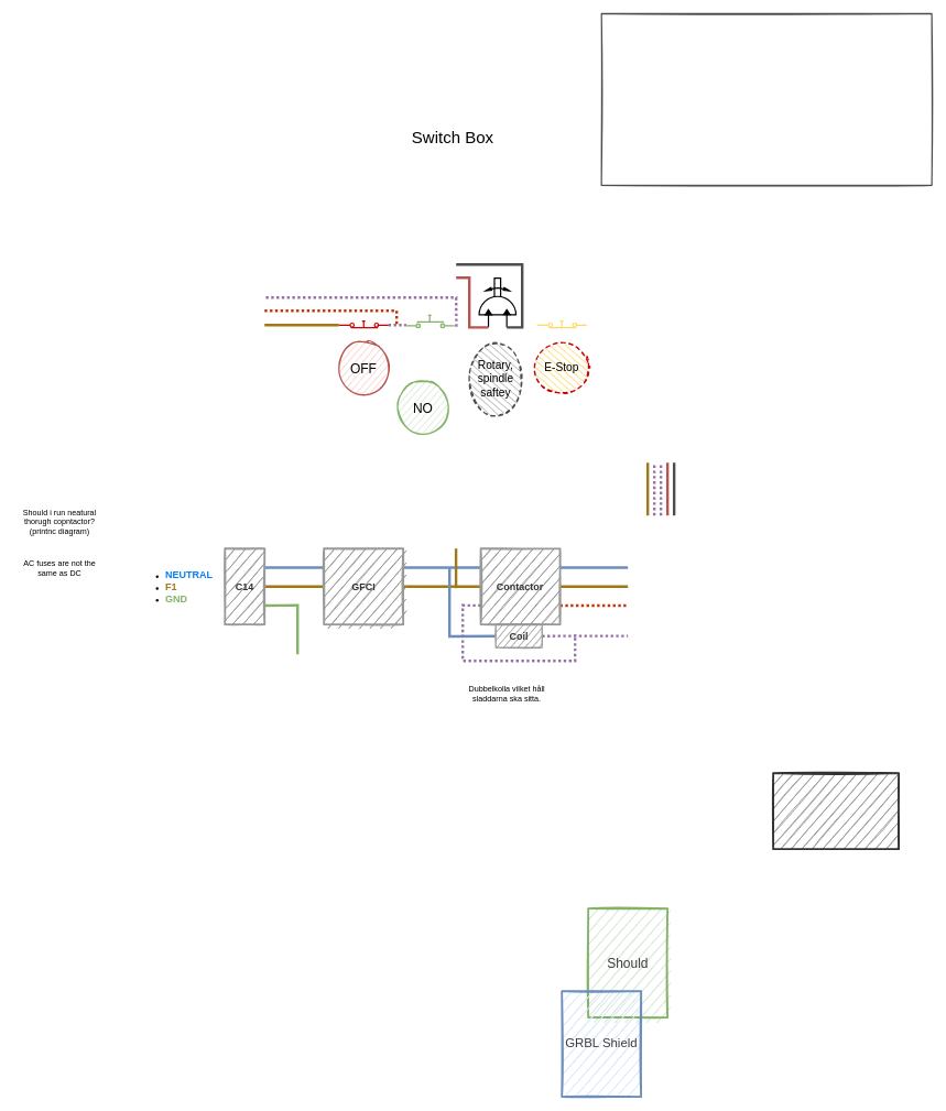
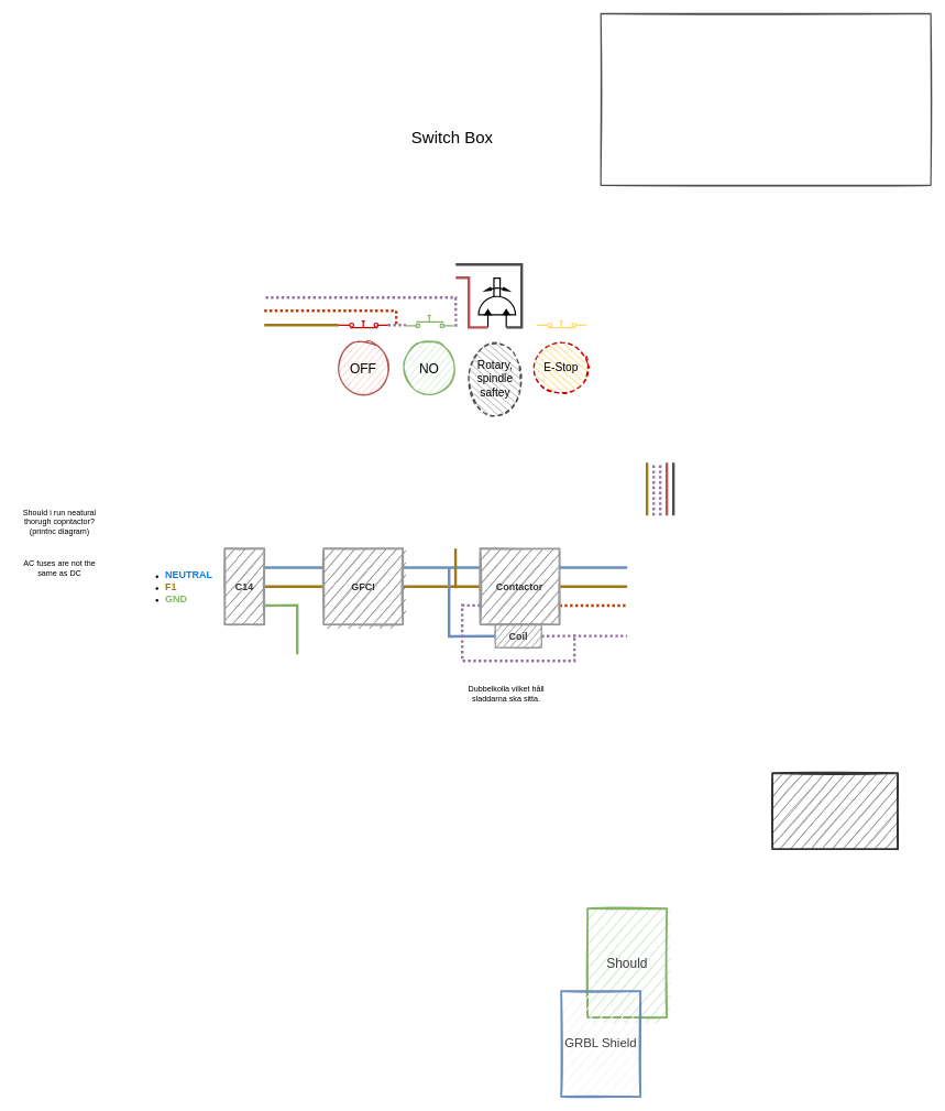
  <mxCell id="0" />
  <mxCell id="1" parent="0" />
  <mxCell id="2" value="&lt;font style=&quot;font-size: 20px&quot; color=&quot;#3b3b3b&quot;&gt;Should&lt;/font&gt;" style="rounded=0;whiteSpace=wrap;html=1;fillColor=#d5e8d4;strokeColor=#82b366;sketch=1;strokeWidth=3;" parent="1" vertex="1"><mxGeometry x="890" y="1375" width="120" height="165" as="geometry" /></mxCell>
- <mxCell id="3" value="&lt;font color=&quot;#3b3b3b&quot;&gt;&lt;font style=&quot;font-size: 19px&quot;&gt;GRBL Shield&lt;/font&gt;&lt;br&gt;&lt;/font&gt;" style="rounded=0;whiteSpace=wrap;html=1;fillColor=#dae8fc;strokeColor=#6c8ebf;sketch=1;strokeWidth=3;" parent="1" vertex="1"><mxGeometry x="850" y="1500" width="120" height="160" as="geometry" /></mxCell>
+ <mxCell id="3" value="&lt;font color=&quot;#3b3b3b&quot;&gt;&lt;font style=&quot;font-size: 19px&quot;&gt;GRBL Shield&lt;/font&gt;&lt;br&gt;&lt;/font&gt;" style="rounded=0;whiteSpace=wrap;html=1;fillColor=#f5f5f5;strokeColor=#6c8ebf;sketch=1;strokeWidth=3;" parent="1" vertex="1"><mxGeometry x="850" y="1500" width="120" height="160" as="geometry" /></mxCell>
  <mxCell id="4" value="" style="rounded=0;whiteSpace=wrap;html=1;sketch=1;strokeWidth=3;fontColor=#333333;fillColor=#999999;strokeColor=#333333;" parent="1" vertex="1"><mxGeometry x="1170" y="1170" width="190" height="115" as="geometry" /></mxCell>
  <mxCell id="5" style="edgeStyle=none;rounded=0;sketch=0;orthogonalLoop=1;jettySize=auto;html=1;exitX=1;exitY=0.25;exitDx=0;exitDy=0;entryX=0;entryY=0.25;entryDx=0;entryDy=0;strokeColor=#6c8ebf;strokeWidth=4;endArrow=none;endFill=0;fillColor=#dae8fc;" parent="1" source="8" target="11" edge="1"><mxGeometry relative="1" as="geometry" /></mxCell>
  <mxCell id="6" style="edgeStyle=none;rounded=0;sketch=0;orthogonalLoop=1;jettySize=auto;html=1;exitX=1;exitY=0.5;exitDx=0;exitDy=0;entryX=0;entryY=0.5;entryDx=0;entryDy=0;strokeWidth=4;endArrow=none;endFill=0;strokeColor=#9E7915;" parent="1" source="8" target="11" edge="1"><mxGeometry relative="1" as="geometry" /></mxCell>
  <mxCell id="7" style="edgeStyle=none;rounded=0;sketch=0;orthogonalLoop=1;jettySize=auto;html=1;exitX=1;exitY=0.75;exitDx=0;exitDy=0;endArrow=none;endFill=0;strokeColor=#82b366;strokeWidth=4;fillColor=#d5e8d4;jumpStyle=none;" parent="1" source="8" edge="1"><mxGeometry relative="1" as="geometry"><mxPoint x="450" y="990" as="targetPoint" /><Array as="points"><mxPoint x="450" y="916" /></Array></mxGeometry></mxCell>
  <mxCell id="8" value="&lt;font style=&quot;font-size: 15px&quot;&gt;&lt;b&gt;C14&lt;/b&gt;&lt;/font&gt;" style="rounded=0;whiteSpace=wrap;html=1;sketch=1;strokeWidth=3;fontColor=#333333;fillColor=#999999;strokeColor=#999999;" parent="1" vertex="1"><mxGeometry x="340" y="830" width="60" height="115" as="geometry" /></mxCell>
  <mxCell id="9" style="edgeStyle=none;rounded=0;sketch=0;jumpStyle=none;orthogonalLoop=1;jettySize=auto;html=1;exitX=1;exitY=0.25;exitDx=0;exitDy=0;entryX=0;entryY=0.25;entryDx=0;entryDy=0;endArrow=none;endFill=0;strokeColor=#6c8ebf;strokeWidth=4;fillColor=#dae8fc;" parent="1" source="11" target="16" edge="1"><mxGeometry relative="1" as="geometry" /></mxCell>
  <mxCell id="10" style="edgeStyle=none;rounded=0;sketch=0;jumpStyle=none;orthogonalLoop=1;jettySize=auto;html=1;exitX=1;exitY=0.5;exitDx=0;exitDy=0;entryX=0;entryY=0.5;entryDx=0;entryDy=0;endArrow=none;endFill=0;strokeColor=#9E7915;strokeWidth=4;" parent="1" source="11" target="16" edge="1"><mxGeometry relative="1" as="geometry" /></mxCell>
  <mxCell id="11" value="&lt;span style=&quot;font-size: 15px&quot;&gt;&lt;b&gt;GFCI&lt;/b&gt;&lt;/span&gt;" style="rounded=0;whiteSpace=wrap;html=1;sketch=1;strokeWidth=3;fontColor=#333333;fillColor=#999999;strokeColor=#999999;perimeterSpacing=0;" parent="1" vertex="1"><mxGeometry x="490" y="830" width="120" height="115" as="geometry" /></mxCell>
  <mxCell id="12" value="Should i run neatural thorugh copntactor? (printnc diagram)" style="text;html=1;strokeColor=none;fillColor=none;align=center;verticalAlign=middle;whiteSpace=wrap;rounded=0;sketch=1;" parent="1" vertex="1"><mxGeometry x="20" y="760" width="140" height="60" as="geometry" /></mxCell>
  <mxCell id="13" style="edgeStyle=none;rounded=0;sketch=0;jumpStyle=none;orthogonalLoop=1;jettySize=auto;html=1;exitX=1;exitY=0.25;exitDx=0;exitDy=0;endArrow=none;endFill=0;strokeColor=#6c8ebf;strokeWidth=4;fillColor=#dae8fc;" parent="1" source="16" edge="1"><mxGeometry relative="1" as="geometry"><mxPoint x="950" y="858.8" as="targetPoint" /></mxGeometry></mxCell>
  <mxCell id="14" style="edgeStyle=none;rounded=0;sketch=0;jumpStyle=none;orthogonalLoop=1;jettySize=auto;html=1;exitX=1;exitY=0.5;exitDx=0;exitDy=0;endArrow=none;endFill=0;strokeColor=#9E7915;strokeWidth=4;" parent="1" source="16" edge="1"><mxGeometry relative="1" as="geometry"><mxPoint x="950" y="887.6" as="targetPoint" /></mxGeometry></mxCell>
  <mxCell id="15" style="edgeStyle=none;rounded=0;sketch=0;jumpStyle=none;jumpSize=2;orthogonalLoop=1;jettySize=auto;html=1;exitX=1;exitY=0.75;exitDx=0;exitDy=0;dashed=1;dashPattern=1 1;endArrow=none;endFill=0;endSize=6;strokeColor=#C73500;strokeWidth=4;fillColor=#fa6800;" parent="1" source="16" edge="1"><mxGeometry relative="1" as="geometry"><mxPoint x="950" y="916.4" as="targetPoint" /></mxGeometry></mxCell>
  <mxCell id="16" value="&lt;span style=&quot;font-size: 15px&quot;&gt;&lt;b&gt;Contactor&lt;/b&gt;&lt;/span&gt;" style="rounded=0;whiteSpace=wrap;html=1;sketch=1;strokeWidth=3;fontColor=#333333;fillColor=#999999;strokeColor=#999999;perimeterSpacing=0;" parent="1" vertex="1"><mxGeometry x="727.31" y="830" width="120" height="115" as="geometry" /></mxCell>
  <mxCell id="17" value="AC fuses are not the same as DC" style="text;html=1;strokeColor=none;fillColor=none;align=center;verticalAlign=middle;whiteSpace=wrap;rounded=0;sketch=1;" parent="1" vertex="1"><mxGeometry x="20" y="830" width="140" height="60" as="geometry" /></mxCell>
  <mxCell id="18" style="edgeStyle=none;rounded=0;sketch=0;jumpStyle=none;orthogonalLoop=1;jettySize=auto;html=1;exitX=0;exitY=0.5;exitDx=0;exitDy=0;endArrow=none;endFill=0;strokeColor=#6c8ebf;strokeWidth=4;fillColor=#dae8fc;" parent="1" source="20" edge="1"><mxGeometry relative="1" as="geometry"><mxPoint x="680" y="860" as="targetPoint" /><Array as="points"><mxPoint x="680" y="963" /></Array></mxGeometry></mxCell>
  <mxCell id="19" style="edgeStyle=none;rounded=0;sketch=0;jumpStyle=none;jumpSize=2;orthogonalLoop=1;jettySize=auto;html=1;exitX=1;exitY=0.5;exitDx=0;exitDy=0;dashed=1;dashPattern=1 1;endArrow=none;endFill=0;endSize=6;strokeColor=#9673a6;strokeWidth=4;fillColor=#e1d5e7;" parent="1" source="20" edge="1"><mxGeometry relative="1" as="geometry"><mxPoint x="950" y="962.4" as="targetPoint" /></mxGeometry></mxCell>
  <mxCell id="20" value="&lt;span style=&quot;font-size: 15px&quot;&gt;&lt;b&gt;Coil&lt;br&gt;&lt;/b&gt;&lt;/span&gt;" style="rounded=0;whiteSpace=wrap;html=1;sketch=1;strokeWidth=2;fontColor=#333333;fillColor=#999999;strokeColor=#999999;perimeterSpacing=0;" parent="1" vertex="1"><mxGeometry x="750" y="945" width="70" height="35" as="geometry" /></mxCell>
  <mxCell id="21" value="&lt;span style=&quot;font-size: 20px&quot;&gt;OFF&lt;/span&gt;" style="ellipse;whiteSpace=wrap;html=1;aspect=fixed;sketch=1;strokeColor=#b85450;strokeWidth=2;fillColor=#f8cecc;" parent="1" vertex="1"><mxGeometry x="510" y="516.74" width="80" height="80" as="geometry" /></mxCell>
- <mxCell id="22" value="&lt;font style=&quot;font-size: 20px&quot;&gt;NO&lt;/font&gt;" style="ellipse;whiteSpace=wrap;html=1;aspect=fixed;sketch=1;strokeColor=#82b366;strokeWidth=2;fillColor=#d5e8d4;" parent="1" vertex="1"><mxGeometry x="600" y="576.74" width="80" height="80" as="geometry" /></mxCell>
+ <mxCell id="22" value="&lt;font style=&quot;font-size: 20px&quot;&gt;NO&lt;/font&gt;" style="ellipse;whiteSpace=wrap;html=1;aspect=fixed;sketch=1;strokeColor=#82b366;strokeWidth=2;fillColor=#d5e8d4;" parent="1" vertex="1"><mxGeometry x="610" y="516.74" width="80" height="80" as="geometry" /></mxCell>
  <mxCell id="23" value="&lt;font style=&quot;font-size: 17px&quot;&gt;E-Stop&lt;/font&gt;" style="ellipse;whiteSpace=wrap;html=1;aspect=fixed;sketch=1;strokeWidth=2;fillColor=#FFD966;strokeColor=#CC0000;dashed=1;direction=south;" parent="1" vertex="1"><mxGeometry x="810" y="516.74" width="80" height="80" as="geometry" /></mxCell>
  <mxCell id="24" value="" style="pointerEvents=1;verticalLabelPosition=bottom;shadow=0;dashed=0;align=center;html=1;verticalAlign=top;shape=mxgraph.electrical.electro-mechanical.push_switch_no;sketch=0;strokeColor=#82b366;strokeWidth=2;fillColor=#d5e8d4;" parent="1" vertex="1"><mxGeometry x="612.5" y="476.74" width="75" height="19" as="geometry" /></mxCell>
  <mxCell id="25" style="edgeStyle=orthogonalEdgeStyle;rounded=0;orthogonalLoop=1;jettySize=auto;html=1;exitX=1;exitY=0.6;exitDx=0;exitDy=0;exitPerimeter=0;entryX=0;entryY=0.84;entryDx=0;entryDy=0;entryPerimeter=0;strokeColor=#9673a6;strokeWidth=4;endArrow=none;endFill=0;fillColor=#e1d5e7;dashed=1;dashPattern=1 1;" edge="1" parent="1" source="27" target="24"><mxGeometry relative="1" as="geometry" /></mxCell>
  <mxCell id="26" style="edgeStyle=orthogonalEdgeStyle;rounded=0;orthogonalLoop=1;jettySize=auto;html=1;exitX=0;exitY=0.6;exitDx=0;exitDy=0;exitPerimeter=0;endArrow=none;endFill=0;strokeColor=#9E7915;strokeWidth=4;" edge="1" parent="1" source="27"><mxGeometry relative="1" as="geometry"><mxPoint x="400" y="491.6" as="targetPoint" /></mxGeometry></mxCell>
  <mxCell id="27" value="" style="pointerEvents=1;verticalLabelPosition=bottom;shadow=0;dashed=0;align=center;html=1;verticalAlign=top;shape=mxgraph.electrical.electro-mechanical.push_switch_nc;sketch=0;strokeWidth=2;strokeColor=#CC0000;fillColor=none;" parent="1" vertex="1"><mxGeometry x="512.5" y="485.74" width="75" height="10" as="geometry" /></mxCell>
  <mxCell id="28" value="" style="pointerEvents=1;verticalLabelPosition=bottom;shadow=0;dashed=0;align=center;html=1;verticalAlign=top;shape=mxgraph.electrical.electro-mechanical.push_switch_nc;sketch=0;strokeWidth=2;strokeColor=#FFD966;fillColor=none;" parent="1" vertex="1"><mxGeometry x="812.5" y="485.74" width="75" height="10" as="geometry" /></mxCell>
  <mxCell id="29" value="&lt;ul&gt;&lt;li&gt;&lt;font size=&quot;1&quot;&gt;&lt;b style=&quot;font-size: 15px&quot;&gt;&lt;font color=&quot;#007fff&quot;&gt;NEUTRAL&lt;/font&gt;&lt;/b&gt;&lt;/font&gt;&lt;/li&gt;&lt;li&gt;&lt;font size=&quot;1&quot;&gt;&lt;b style=&quot;font-size: 15px&quot;&gt;&lt;font color=&quot;#9e7915&quot;&gt;F1&lt;/font&gt;&lt;/b&gt;&lt;/font&gt;&lt;/li&gt;&lt;li&gt;&lt;font size=&quot;1&quot;&gt;&lt;b style=&quot;font-size: 15px&quot;&gt;&lt;font color=&quot;#82b366&quot;&gt;GND&lt;/font&gt;&lt;/b&gt;&lt;/font&gt;&lt;/li&gt;&lt;/ul&gt;" style="text;html=1;strokeColor=none;fillColor=none;align=left;verticalAlign=middle;whiteSpace=wrap;rounded=0;sketch=1;" parent="1" vertex="1"><mxGeometry x="207.5" y="847.5" width="132.5" height="80" as="geometry" /></mxCell>
  <mxCell id="30" value="Dubbelkolla vilket håll sladdarna ska sitta.&lt;br&gt;" style="text;html=1;strokeColor=none;fillColor=none;align=center;verticalAlign=middle;whiteSpace=wrap;rounded=0;sketch=1;" parent="1" vertex="1"><mxGeometry x="687.31" y="1020" width="160" height="60" as="geometry" /></mxCell>
  <mxCell id="31" value="" style="verticalLabelPosition=bottom;aspect=fixed;html=1;verticalAlign=top;strokeColor=#000000;fillColor=#000000;align=center;outlineConnect=0;shape=mxgraph.fluid_power.x11280;points=[[0,0.25,0],[0,0.75,0]];shadow=0;sketch=0;rotation=-90;strokeWidth=2;" parent="1" vertex="1"><mxGeometry x="715.38" y="430" width="74.62" height="55.74" as="geometry" /></mxCell>
  <mxCell id="32" value="&lt;font style=&quot;font-size: 17px&quot;&gt;Rotary, spindle saftey&lt;/font&gt;" style="ellipse;whiteSpace=wrap;html=1;aspect=fixed;sketch=1;strokeWidth=2;dashed=1;direction=south;strokeColor=#4D4D4D;fillColor=#B3B3B3;" parent="1" vertex="1"><mxGeometry x="710" y="516.74" width="80" height="115" as="geometry" /></mxCell>
  <mxCell id="33" value="" style="rounded=0;whiteSpace=wrap;html=1;shadow=0;sketch=1;strokeColor=#4D4D4D;strokeWidth=2;fillColor=none;" parent="1" vertex="1"><mxGeometry x="910" y="20" width="500" height="260" as="geometry" /></mxCell>
  <mxCell id="34" value="&lt;font style=&quot;font-size: 25px&quot;&gt;Switch Box&lt;/font&gt;" style="text;html=1;strokeColor=none;fillColor=none;align=center;verticalAlign=middle;whiteSpace=wrap;rounded=0;shadow=0;sketch=1;" parent="1" vertex="1"><mxGeometry x="610" y="191" width="150" height="30" as="geometry" /></mxCell>
  <mxCell id="35" style="edgeStyle=none;rounded=0;sketch=0;jumpStyle=none;jumpSize=2;orthogonalLoop=1;jettySize=auto;html=1;exitX=0;exitY=0.75;exitDx=0;exitDy=0;dashed=1;dashPattern=1 1;endArrow=none;endFill=0;endSize=6;strokeColor=#9673a6;strokeWidth=4;fillColor=#e1d5e7;" parent="1" source="16" edge="1"><mxGeometry relative="1" as="geometry"><mxPoint x="870" y="960" as="targetPoint" /><Array as="points"><mxPoint x="700" y="916" /><mxPoint x="700" y="1000" /><mxPoint x="870" y="1000" /></Array></mxGeometry></mxCell>
  <mxCell id="36" value="" style="endArrow=none;html=1;dashed=1;dashPattern=1 1;endSize=6;strokeColor=#9673a6;strokeWidth=4;fillColor=#e1d5e7;" parent="1" edge="1"><mxGeometry width="50" height="50" relative="1" as="geometry"><mxPoint x="990" y="780" as="sourcePoint" /><mxPoint x="990" y="700" as="targetPoint" /></mxGeometry></mxCell>
  <mxCell id="37" value="" style="endArrow=none;html=1;dashed=1;dashPattern=1 1;endSize=6;strokeColor=#9673a6;strokeWidth=4;fillColor=#e1d5e7;" parent="1" edge="1"><mxGeometry width="50" height="50" relative="1" as="geometry"><mxPoint x="1000" y="780" as="sourcePoint" /><mxPoint x="1000" y="700" as="targetPoint" /></mxGeometry></mxCell>
  <mxCell id="38" value="" style="endArrow=none;html=1;endSize=6;strokeColor=#b85450;strokeWidth=4;fillColor=#f8cecc;" parent="1" edge="1"><mxGeometry width="50" height="50" relative="1" as="geometry"><mxPoint x="1010" y="780" as="sourcePoint" /><mxPoint x="1010" y="700" as="targetPoint" /></mxGeometry></mxCell>
  <mxCell id="39" value="" style="endArrow=none;html=1;endSize=6;strokeWidth=4;strokeColor=#4D4D4D;" parent="1" edge="1"><mxGeometry width="50" height="50" relative="1" as="geometry"><mxPoint x="1020" y="780" as="sourcePoint" /><mxPoint x="1020" y="700" as="targetPoint" /></mxGeometry></mxCell>
  <mxCell id="40" style="edgeStyle=none;rounded=0;sketch=0;jumpStyle=none;orthogonalLoop=1;jettySize=auto;html=1;exitX=1;exitY=0.5;exitDx=0;exitDy=0;endArrow=none;endFill=0;strokeColor=#9E7915;strokeWidth=4;" edge="1" parent="1"><mxGeometry relative="1" as="geometry"><mxPoint x="689.83" y="830" as="sourcePoint" /><mxPoint x="689.83" y="890" as="targetPoint" /></mxGeometry></mxCell>
  <mxCell id="41" value="" style="endArrow=none;html=1;endSize=6;strokeWidth=4;strokeColor=#9E7915;" edge="1" parent="1"><mxGeometry width="50" height="50" relative="1" as="geometry"><mxPoint x="980" y="780" as="sourcePoint" /><mxPoint x="980" y="700" as="targetPoint" /></mxGeometry></mxCell>
  <mxCell id="42" value="" style="endArrow=none;html=1;strokeColor=#C73500;strokeWidth=4;fillColor=#fa6800;dashed=1;dashPattern=1 1;rounded=0;" edge="1" parent="1"><mxGeometry width="50" height="50" relative="1" as="geometry"><mxPoint x="600" y="490" as="sourcePoint" /><mxPoint x="400" y="470" as="targetPoint" /><Array as="points"><mxPoint x="600" y="470" /></Array></mxGeometry></mxCell>
  <mxCell id="43" value="" style="endArrow=none;html=1;endSize=6;strokeColor=#b85450;strokeWidth=4;fillColor=#f8cecc;exitX=0;exitY=0.25;exitDx=0;exitDy=0;exitPerimeter=0;rounded=0;" edge="1" parent="1" source="31"><mxGeometry width="50" height="50" relative="1" as="geometry"><mxPoint x="710" y="497.87" as="sourcePoint" /><mxPoint x="690" y="420" as="targetPoint" /><Array as="points"><mxPoint x="710" y="495" /><mxPoint x="710" y="420" /></Array></mxGeometry></mxCell>
  <mxCell id="44" value="" style="endArrow=none;html=1;endSize=6;strokeWidth=4;strokeColor=#4D4D4D;exitX=0;exitY=0.75;exitDx=0;exitDy=0;exitPerimeter=0;rounded=0;" edge="1" parent="1" source="31"><mxGeometry width="50" height="50" relative="1" as="geometry"><mxPoint x="800" y="476.74" as="sourcePoint" /><mxPoint x="690" y="400" as="targetPoint" /><Array as="points"><mxPoint x="790" y="495" /><mxPoint x="790" y="400" /></Array></mxGeometry></mxCell>
  <mxCell id="45" value="" style="endArrow=none;html=1;strokeColor=#9673a6;strokeWidth=4;fillColor=#e1d5e7;dashed=1;dashPattern=1 1;rounded=0;exitX=1.038;exitY=0.908;exitDx=0;exitDy=0;exitPerimeter=0;" edge="1" parent="1" source="24"><mxGeometry width="50" height="50" relative="1" as="geometry"><mxPoint x="600" y="476.74" as="sourcePoint" /><mxPoint x="400" y="450" as="targetPoint" /><Array as="points"><mxPoint x="690" y="450" /><mxPoint x="600" y="450" /><mxPoint x="570" y="450" /></Array></mxGeometry></mxCell>
